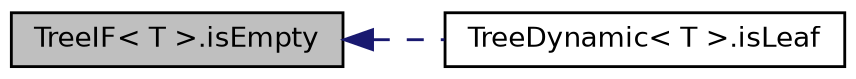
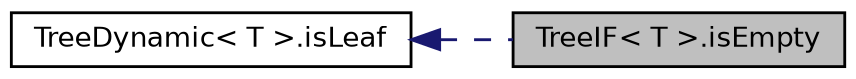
  digraph {
    rankdir=LR
    node [color=black fontname=Helvetica fontsize=10 shape=record style=filled]
    n1 [fillcolor=grey75 fontcolor=black height=0.2 label="TreeIF\< T \>.isEmpty" width=0.4]
    n2 [fillcolor=white height=0.2 label="TreeDynamic\< T \>.isLeaf" width=0.4]
-   n1 -> n2 [color=midnightblue dir=back fontname=Helvetica fontsize=10 labelfontname=Helvetica labelfontsize=10 style=dashed]
+   n2 -> n1 [color=midnightblue dir=back fontname=Helvetica fontsize=10 labelfontname=Helvetica labelfontsize=10 style=dashed]
  }
